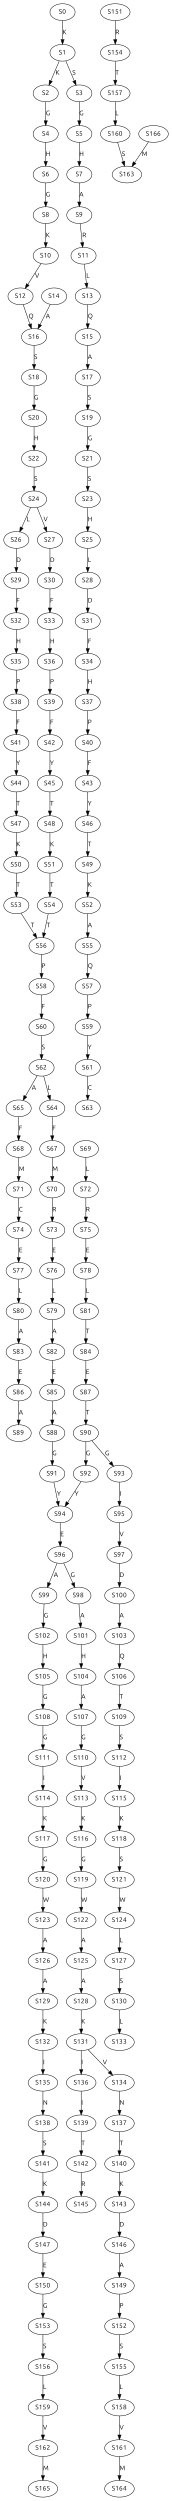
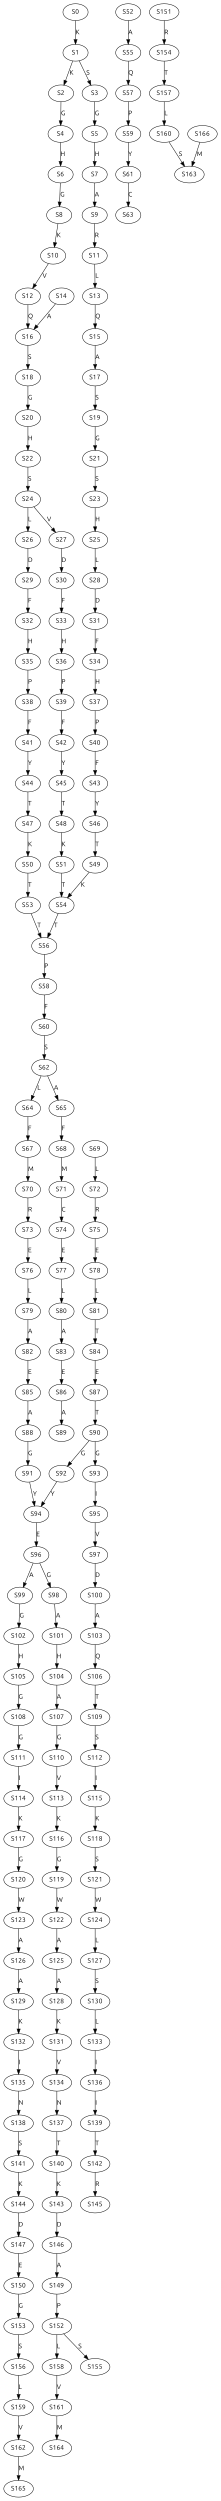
  strict digraph {
    fontname=Ubuntu
    node [fontname=Ubuntu]
    edge [fontname=Ubuntu]
    S0
    S1
    S2
    S3
    S4
    S5
    S6
    S7
    S8
    S9
    S10
    S11
    S12
    S13
    S16
    S15
    S14
    S17
    S18
    S19
    S20
    S21
    S22
    S23
    S24
    S25
    S26
    S27
    S28
    S29
    S30
    S31
    S32
    S33
    S34
    S35
    S36
    S37
    S38
    S39
    S40
    S41
    S42
    S43
    S44
    S45
    S46
    S47
    S48
    S49
    S50
    S51
    S52
    S53
    S54
    S55
    S56
    S57
    S58
    S59
    S60
    S61
    S62
    S63
    S64
    S65
    S67
    S68
    S70
    S71
    S69
    S72
    S73
    S74
    S75
    S76
    S77
    S78
    S79
    S80
    S81
    S82
    S83
    S84
    S85
    S86
    S87
    S88
    S89
    S90
    S91
    S92
    S93
    S94
    S95
    S96
    S97
    S98
    S99
    S100
    S101
    S102
    S103
    S104
    S105
    S106
    S107
    S108
    S109
    S110
    S111
    S112
    S113
    S114
    S115
    S116
    S117
    S118
    S119
    S120
    S121
    S122
    S123
    S124
    S125
    S126
    S127
    S128
    S129
    S130
    S131
    S132
    S133
    S134
    S135
    S136
    S137
    S138
    S139
    S140
    S141
    S142
    S143
    S144
    S145
    S146
    S147
    S149
    S150
    S152
    S153
    S151
    S154
    S155
    S156
    S157
    S158
    S159
    S160
    S161
    S162
    S163
    S164
    S165
    S166
    S0 -> S1 [label=K]
    S1 -> S2 [label=K]
    S1 -> S3 [label=S]
    S2 -> S4 [label=G]
    S3 -> S5 [label=G]
    S4 -> S6 [label=H]
    S5 -> S7 [label=H]
    S6 -> S8 [label=G]
    S7 -> S9 [label=A]
    S8 -> S10 [label=K]
    S9 -> S11 [label=R]
    S10 -> S12 [label=V]
    S11 -> S13 [label=L]
    S12 -> S16 [label=Q]
    S13 -> S15 [label=Q]
    S16 -> S18 [label=S]
    S15 -> S17 [label=A]
    S14 -> S16 [label=A]
    S17 -> S19 [label=S]
    S18 -> S20 [label=G]
    S19 -> S21 [label=G]
    S20 -> S22 [label=H]
    S21 -> S23 [label=S]
    S22 -> S24 [label=S]
    S23 -> S25 [label=H]
    S24 -> S26 [label=L]
    S24 -> S27 [label=V]
    S25 -> S28 [label=L]
    S26 -> S29 [label=D]
    S27 -> S30 [label=D]
    S28 -> S31 [label=D]
    S29 -> S32 [label=F]
    S30 -> S33 [label=F]
    S31 -> S34 [label=F]
    S32 -> S35 [label=H]
    S33 -> S36 [label=H]
    S34 -> S37 [label=H]
    S35 -> S38 [label=P]
    S36 -> S39 [label=P]
    S37 -> S40 [label=P]
    S38 -> S41 [label=F]
    S39 -> S42 [label=F]
    S40 -> S43 [label=F]
    S41 -> S44 [label=Y]
    S42 -> S45 [label=Y]
    S43 -> S46 [label=Y]
    S44 -> S47 [label=T]
    S45 -> S48 [label=T]
    S46 -> S49 [label=T]
    S47 -> S50 [label=K]
    S48 -> S51 [label=K]
-   S49 -> S52 [label=K]
+   S49 -> S54 [label=K]
    S50 -> S53 [label=T]
    S51 -> S54 [label=T]
    S52 -> S55 [label=A]
    S53 -> S56 [label=T]
    S54 -> S56 [label=T]
    S55 -> S57 [label=Q]
    S56 -> S58 [label=P]
    S57 -> S59 [label=P]
    S58 -> S60 [label=F]
    S59 -> S61 [label=Y]
    S60 -> S62 [label=S]
    S61 -> S63 [label=C]
    S62 -> S64 [label=L]
    S62 -> S65 [label=A]
    S64 -> S67 [label=F]
    S65 -> S68 [label=F]
    S67 -> S70 [label=M]
    S68 -> S71 [label=M]
    S70 -> S73 [label=R]
    S71 -> S74 [label=C]
    S69 -> S72 [label=L]
    S72 -> S75 [label=R]
    S73 -> S76 [label=E]
    S74 -> S77 [label=E]
    S75 -> S78 [label=E]
    S76 -> S79 [label=L]
    S77 -> S80 [label=L]
    S78 -> S81 [label=L]
    S79 -> S82 [label=A]
    S80 -> S83 [label=A]
    S81 -> S84 [label=T]
    S82 -> S85 [label=E]
    S83 -> S86 [label=E]
    S84 -> S87 [label=E]
    S85 -> S88 [label=A]
    S86 -> S89 [label=A]
    S87 -> S90 [label=T]
    S88 -> S91 [label=G]
    S90 -> S92 [label=G]
    S90 -> S93 [label=G]
    S91 -> S94 [label=Y]
    S92 -> S94 [label=Y]
    S93 -> S95 [label=I]
    S94 -> S96 [label=E]
    S95 -> S97 [label=V]
    S96 -> S98 [label=G]
    S96 -> S99 [label=A]
    S97 -> S100 [label=D]
    S98 -> S101 [label=A]
    S99 -> S102 [label=G]
    S100 -> S103 [label=A]
    S101 -> S104 [label=H]
    S102 -> S105 [label=H]
    S103 -> S106 [label=Q]
    S104 -> S107 [label=A]
    S105 -> S108 [label=G]
    S106 -> S109 [label=T]
    S107 -> S110 [label=G]
    S108 -> S111 [label=G]
    S109 -> S112 [label=S]
    S110 -> S113 [label=V]
    S111 -> S114 [label=I]
    S112 -> S115 [label=I]
    S113 -> S116 [label=K]
    S114 -> S117 [label=K]
    S115 -> S118 [label=K]
    S116 -> S119 [label=G]
    S117 -> S120 [label=G]
    S118 -> S121 [label=S]
    S119 -> S122 [label=W]
    S120 -> S123 [label=W]
    S121 -> S124 [label=W]
    S122 -> S125 [label=A]
    S123 -> S126 [label=A]
    S124 -> S127 [label=L]
    S125 -> S128 [label=A]
    S126 -> S129 [label=A]
    S127 -> S130 [label=S]
    S128 -> S131 [label=K]
    S129 -> S132 [label=K]
    S130 -> S133 [label=L]
    S131 -> S134 [label=V]
    S132 -> S135 [label=I]
-   S131 -> S136 [label=I]
+   S133 -> S136 [label=I]
    S134 -> S137 [label=N]
    S135 -> S138 [label=N]
    S136 -> S139 [label=I]
    S137 -> S140 [label=T]
    S138 -> S141 [label=S]
    S139 -> S142 [label=T]
    S140 -> S143 [label=K]
    S141 -> S144 [label=K]
    S142 -> S145 [label=R]
    S143 -> S146 [label=D]
    S144 -> S147 [label=D]
    S146 -> S149 [label=A]
    S147 -> S150 [label=E]
    S149 -> S152 [label=P]
    S150 -> S153 [label=G]
    S152 -> S155 [label=S]
    S153 -> S156 [label=S]
    S151 -> S154 [label=R]
    S154 -> S157 [label=T]
-   S155 -> S158 [label=L]
+   S152 -> S158 [label=L]
    S156 -> S159 [label=L]
    S157 -> S160 [label=L]
    S158 -> S161 [label=V]
    S159 -> S162 [label=V]
    S160 -> S163 [label=S]
    S161 -> S164 [label=M]
    S162 -> S165 [label=M]
    S166 -> S163 [label=M]
  }
